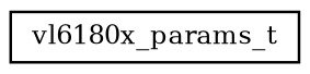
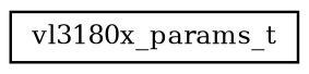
  digraph {
    rankdir=TB
    fontname="DejaVu Serif"
-   n1 [color=black fillcolor=white fontname="DejaVu Serif" fontsize=10 height=0.2 label=vl6180x_params_t shape=record style=filled width=0.4]
+   n1 [color=black fillcolor=white fontname="DejaVu Serif" fontsize=10 height=0.2 label=vl3180x_params_t shape=record style=filled width=0.4]
  }
